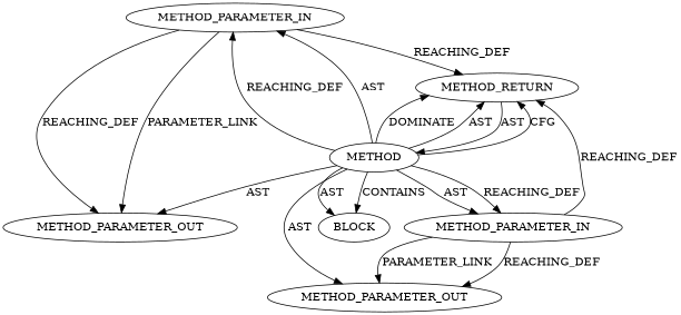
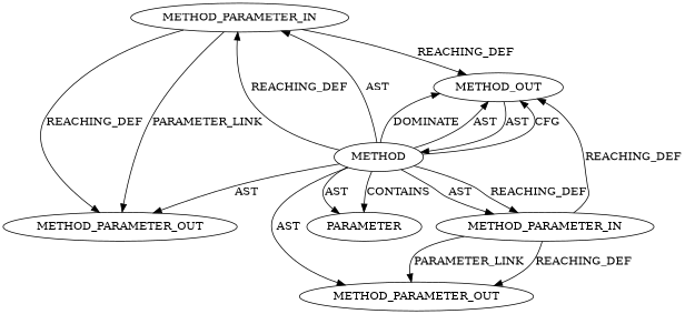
  digraph {
    node [CODE=p2 EVALUATION_STRATEGY=BY_VALUE IS_VARIADIC=false ORDER=2 TYPE_FULL_NAME=ANY]
    n1 [INDEX=2 NAME=p2 label=METHOD_PARAMETER_OUT]
    n2 [INDEX=2 NAME=p2 label=METHOD_PARAMETER_IN]
-   n3 [CODE=RET label=METHOD_RETURN IS_VARIADIC=""]
+   n3 [CODE=RET label=METHOD_OUT IS_VARIADIC=""]
    n4 [AST_PARENT_FULL_NAME="<global>" AST_PARENT_TYPE=NAMESPACE_BLOCK CODE="<empty>" FILENAME="<empty>" FULL_NAME=memzero_explicit IS_EXTERNAL=true NAME=memzero_explicit ORDER=0 label=METHOD EVALUATION_STRATEGY="" IS_VARIADIC="" TYPE_FULL_NAME=""]
    n5 [CODE=p1 INDEX=1 NAME=p1 ORDER=1 label=METHOD_PARAMETER_IN]
    n6 [CODE=p1 INDEX=1 NAME=p1 ORDER=1 label=METHOD_PARAMETER_OUT]
-   n7 [ARGUMENT_INDEX=1 CODE="<empty>" ORDER=1 label=BLOCK EVALUATION_STRATEGY="" IS_VARIADIC=""]
+   n7 [ARGUMENT_INDEX=1 CODE="<empty>" ORDER=1 label=PARAMETER EVALUATION_STRATEGY="" IS_VARIADIC=""]
    n2 -> n1 [label=PARAMETER_LINK]
    n2 -> n1 [VARIABLE=p2 label=REACHING_DEF]
    n2 -> n3 [VARIABLE=p2 label=REACHING_DEF]
    n3 -> n4 [label=AST]
    n4 -> n1 [label=AST]
    n4 -> n2 [label=REACHING_DEF]
    n4 -> n2 [label=AST]
    n4 -> n3 [label=CFG]
    n4 -> n3 [label=DOMINATE]
    n4 -> n3 [label=AST]
    n4 -> n5 [label=AST]
    n4 -> n5 [label=REACHING_DEF]
    n4 -> n6 [label=AST]
    n4 -> n7 [label=AST]
    n4 -> n7 [label=CONTAINS]
    n5 -> n3 [VARIABLE=p1 label=REACHING_DEF]
    n5 -> n6 [VARIABLE=p1 label=REACHING_DEF]
    n5 -> n6 [label=PARAMETER_LINK]
  }
